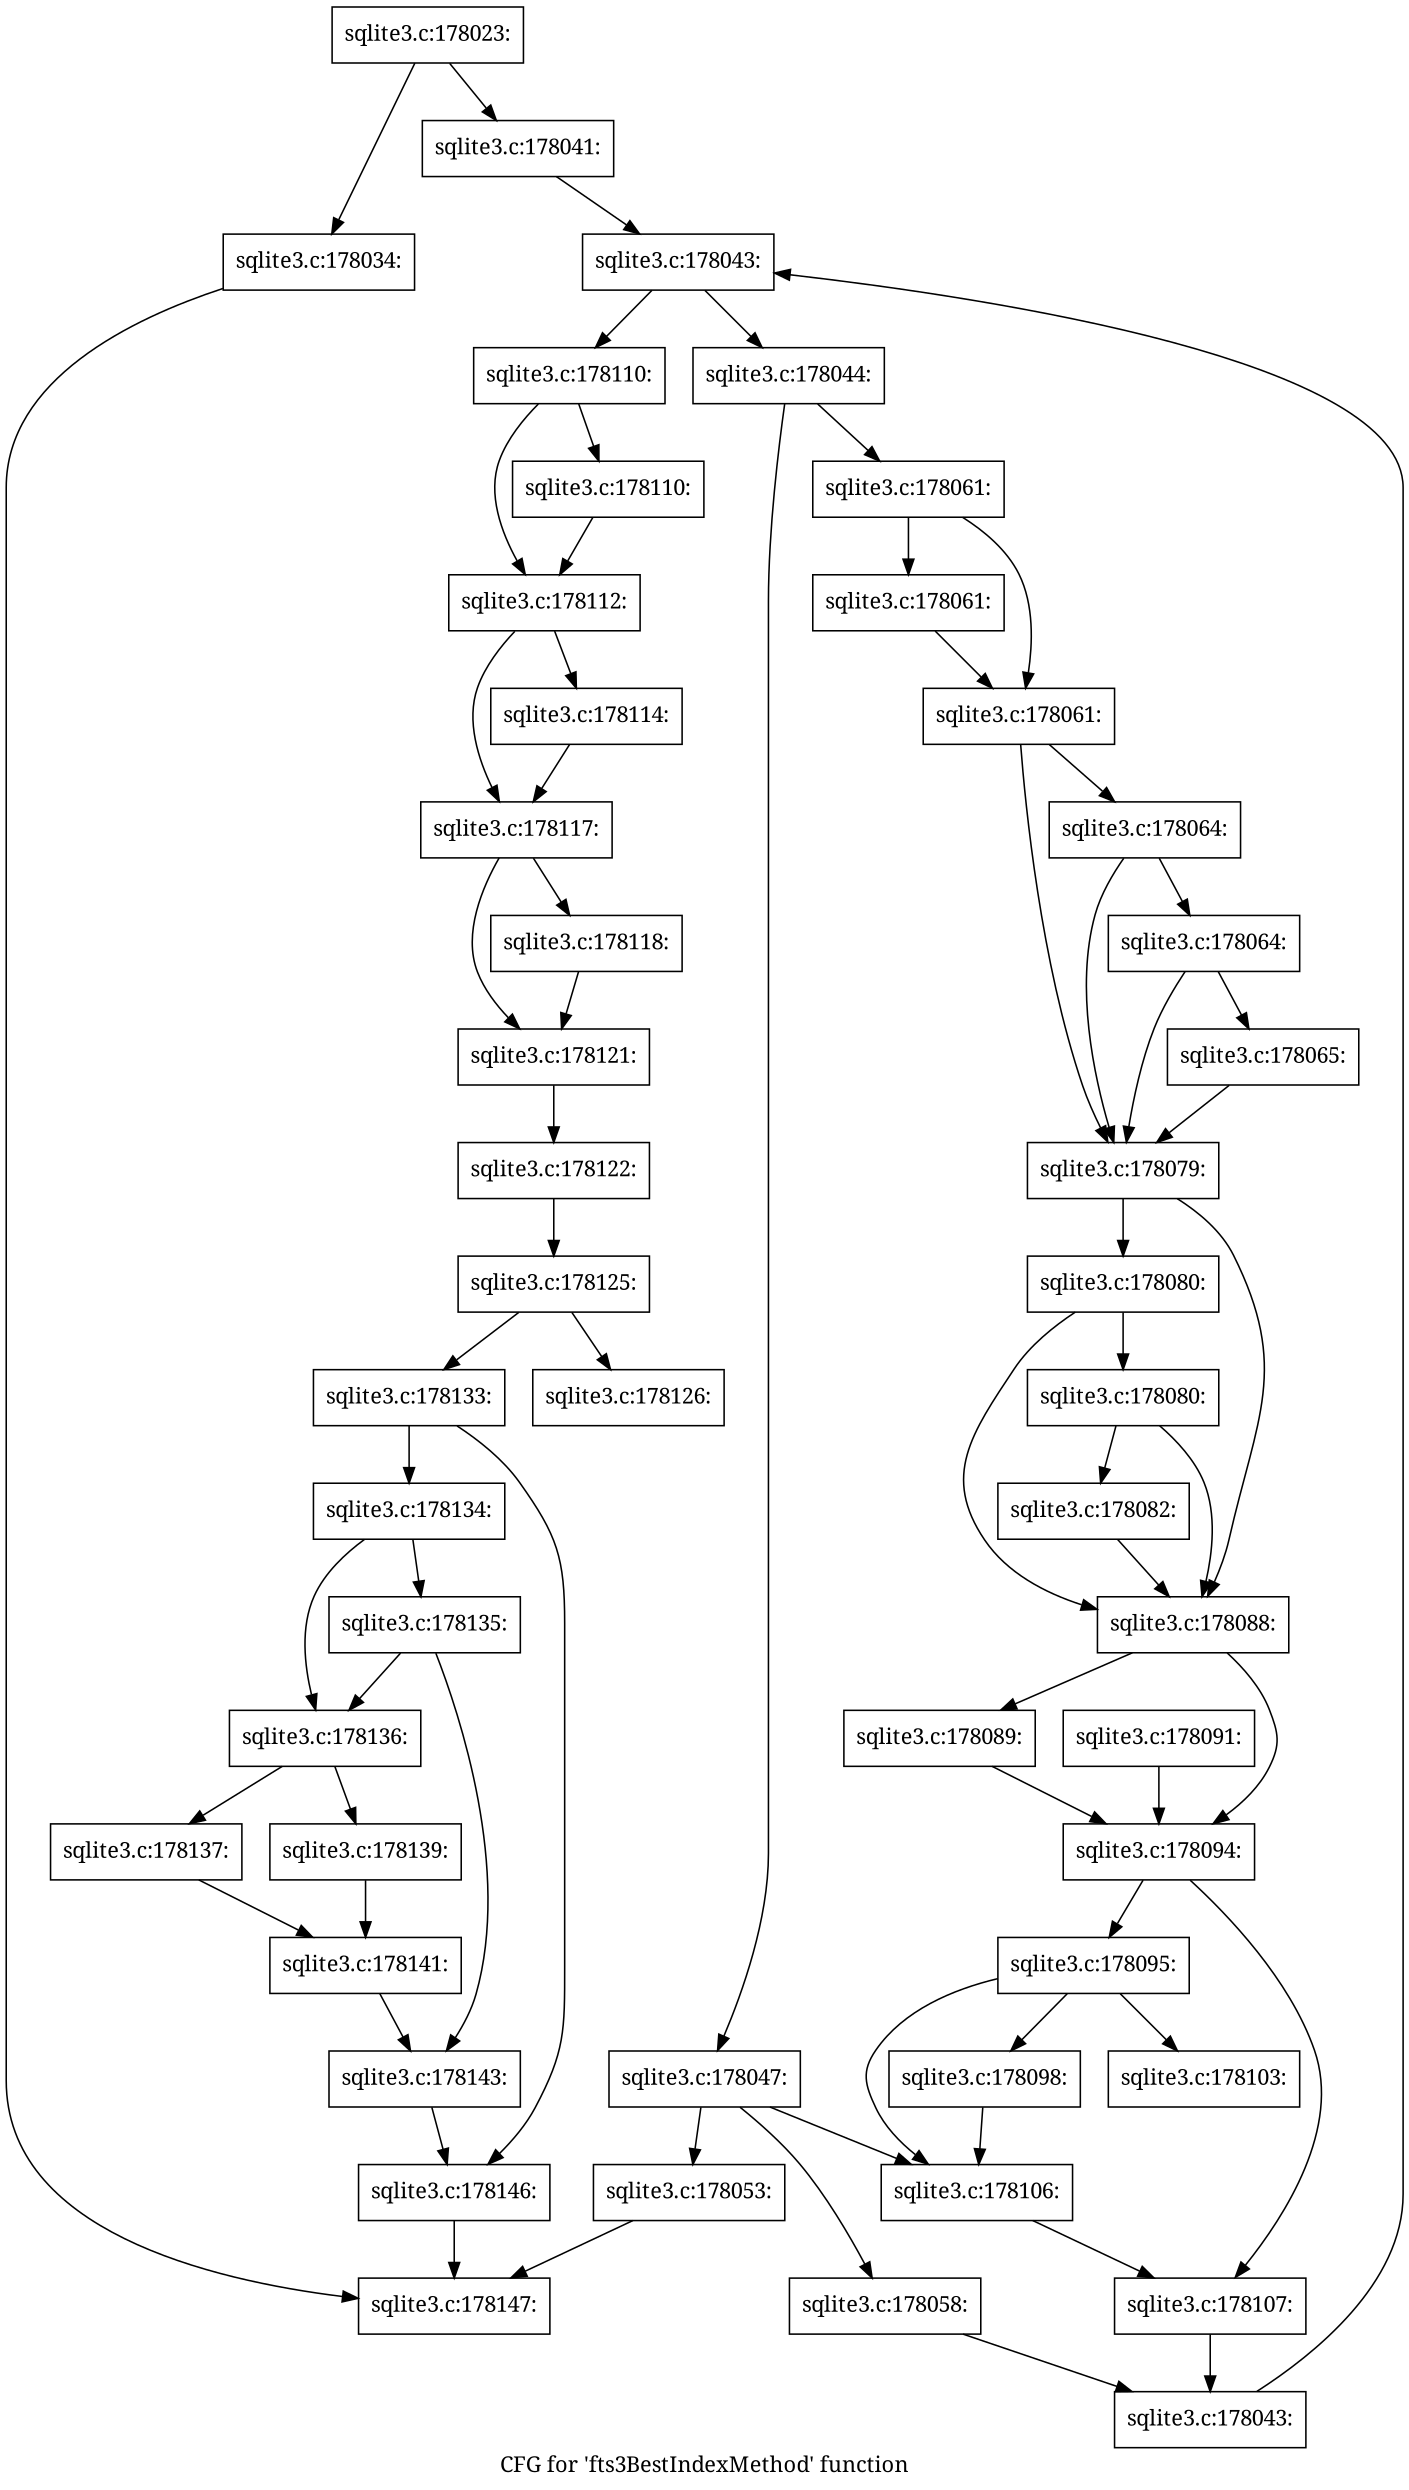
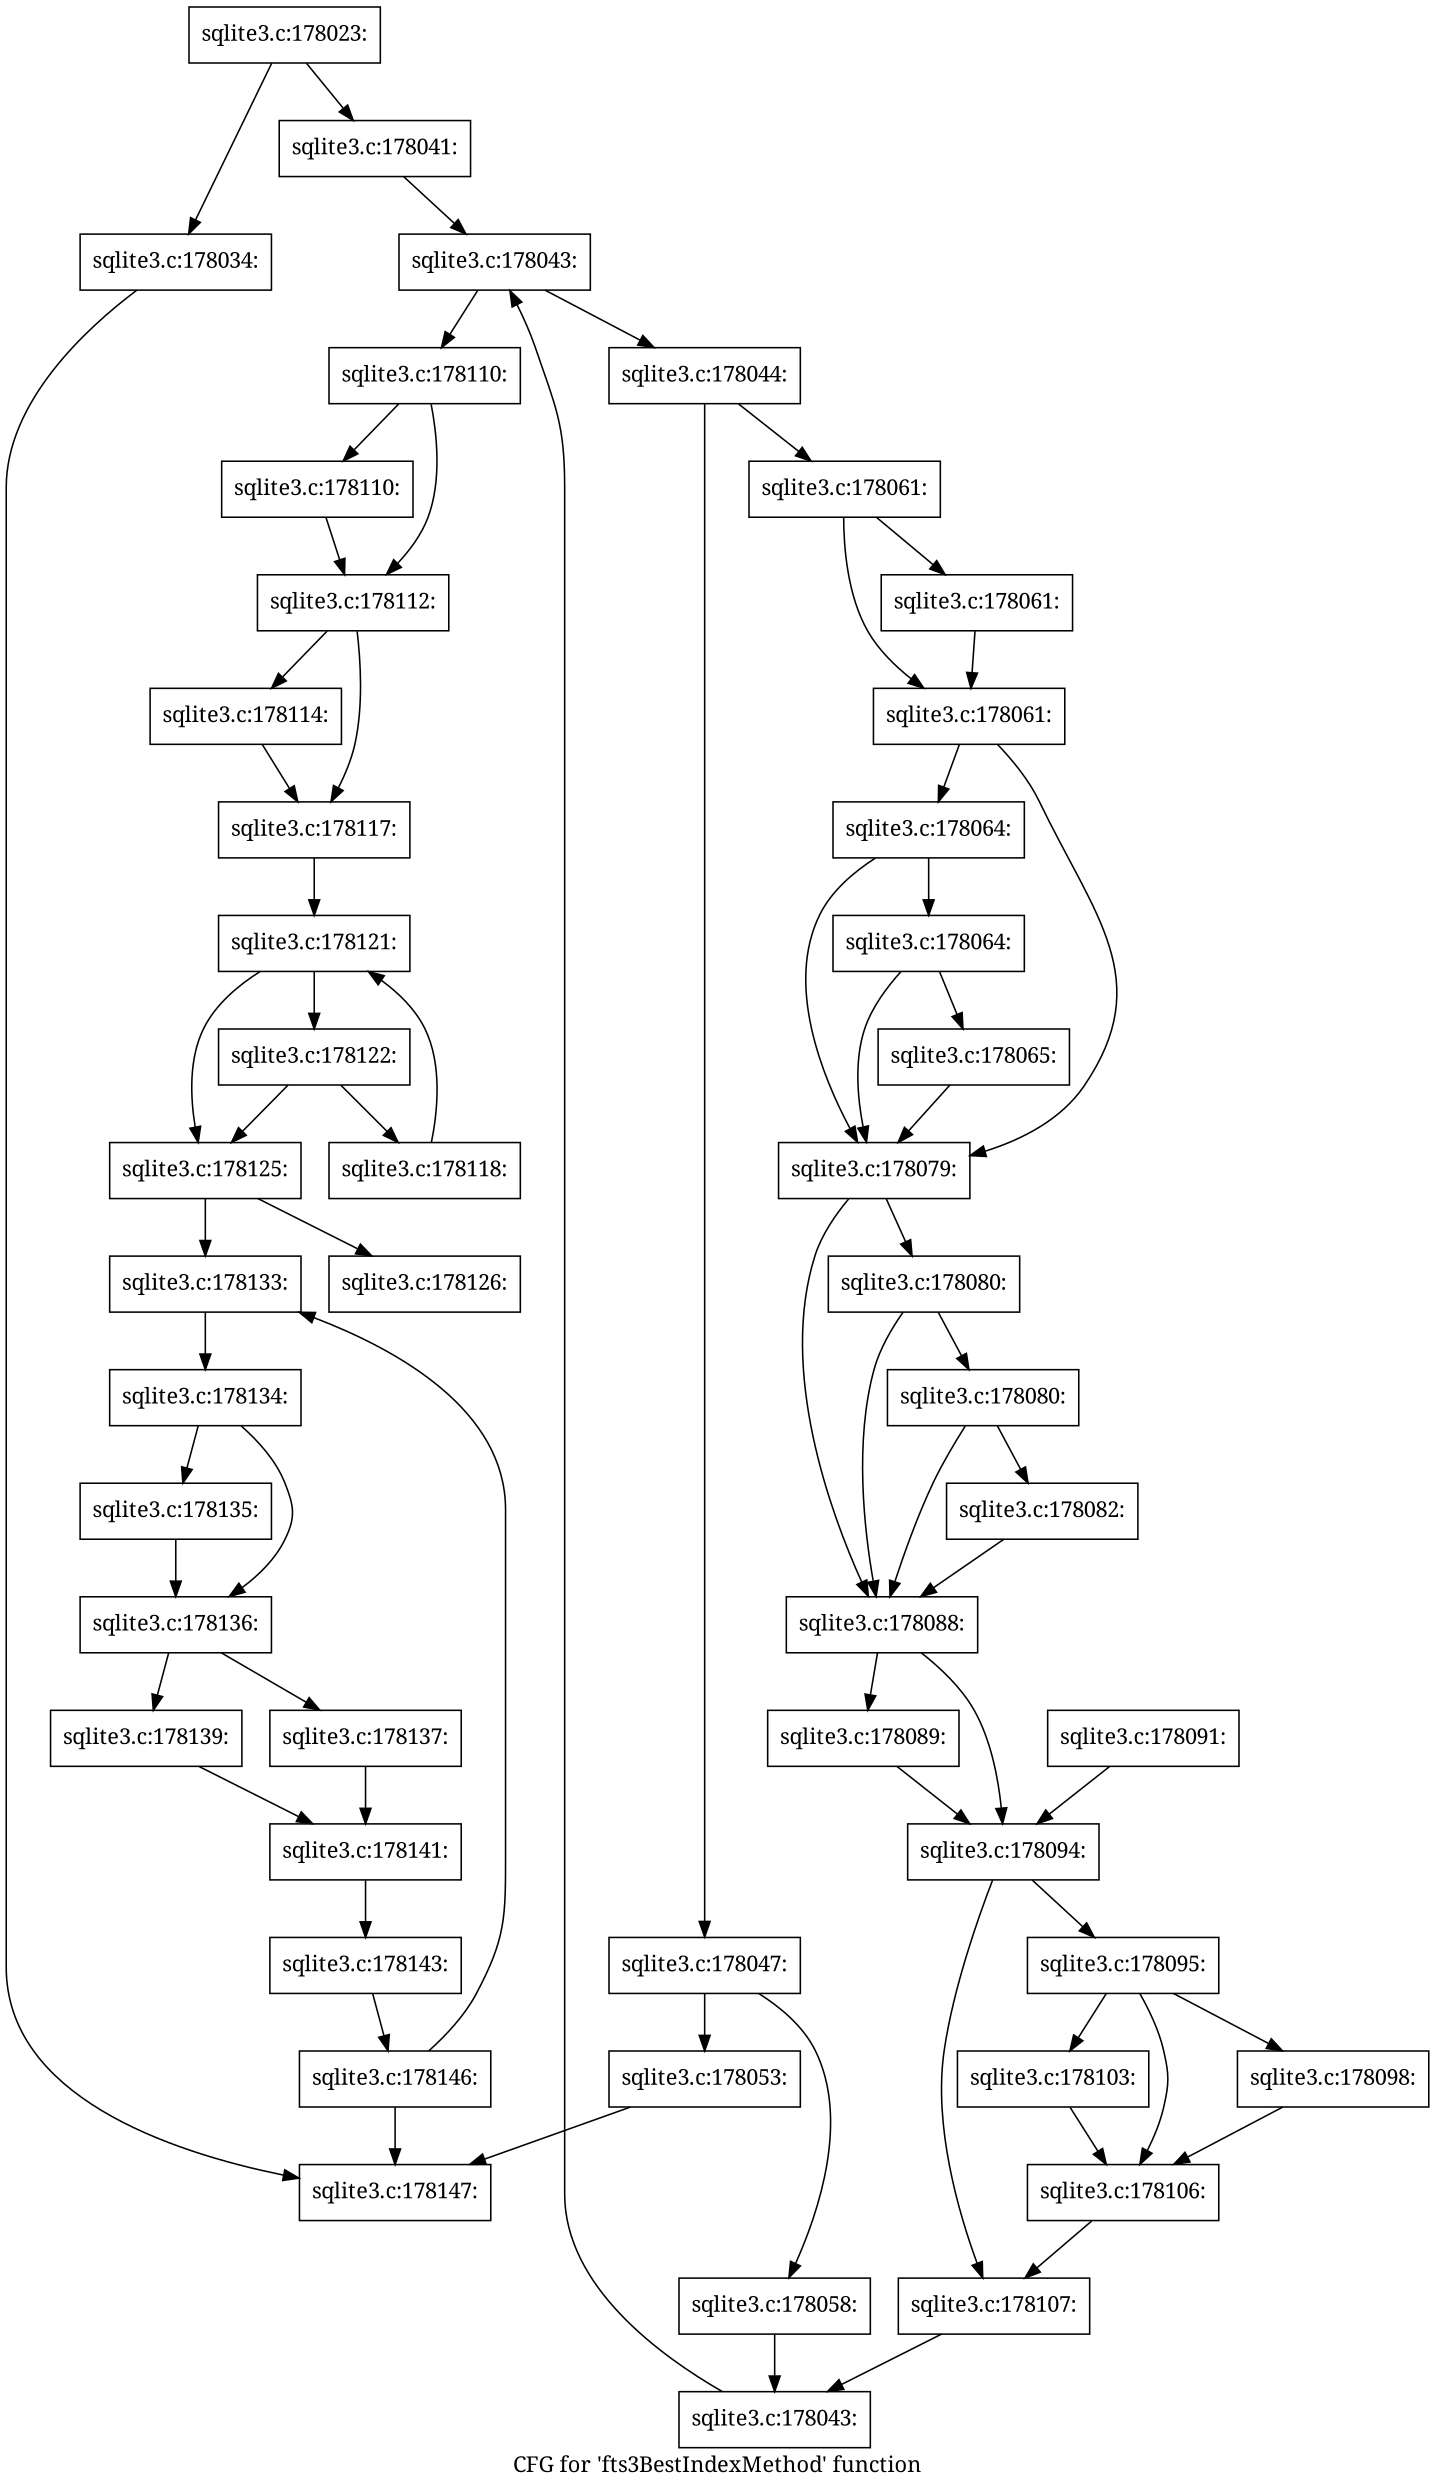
  digraph {
    fontname="Noto Serif"
    label="CFG for 'fts3BestIndexMethod' function"
    node [fontname="Noto Serif" shape=record]
    edge [fontname="Noto Serif"]
    n1 [label="{sqlite3.c:178023:}"]
    n2 [label="{sqlite3.c:178034:}"]
    n3 [label="{sqlite3.c:178041:}"]
    n4 [label="{sqlite3.c:178147:}"]
    n5 [label="{sqlite3.c:178043:}"]
    n6 [label="{sqlite3.c:178044:}"]
    n7 [label="{sqlite3.c:178110:}"]
    n8 [label="{sqlite3.c:178047:}"]
    n9 [label="{sqlite3.c:178061:}"]
    n10 [label="{sqlite3.c:178110:}"]
    n11 [label="{sqlite3.c:178112:}"]
    n12 [label="{sqlite3.c:178053:}"]
    n13 [label="{sqlite3.c:178058:}"]
    n14 [label="{sqlite3.c:178061:}"]
    n15 [label="{sqlite3.c:178061:}"]
    n16 [label="{sqlite3.c:178114:}"]
    n17 [label="{sqlite3.c:178117:}"]
    n18 [label="{sqlite3.c:178043:}"]
    n19 [label="{sqlite3.c:178064:}"]
    n20 [label="{sqlite3.c:178079:}"]
    n21 [label="{sqlite3.c:178064:}"]
    n22 [label="{sqlite3.c:178080:}"]
    n23 [label="{sqlite3.c:178088:}"]
    n24 [label="{sqlite3.c:178065:}"]
    n25 [label="{sqlite3.c:178080:}"]
    n26 [label="{sqlite3.c:178089:}"]
    n27 [label="{sqlite3.c:178094:}"]
    n28 [label="{sqlite3.c:178082:}"]
    n29 [label="{sqlite3.c:178095:}"]
    n30 [label="{sqlite3.c:178107:}"]
    n31 [label="{sqlite3.c:178091:}"]
    n32 [label="{sqlite3.c:178106:}"]
    n33 [label="{sqlite3.c:178098:}"]
    n34 [label="{sqlite3.c:178103:}"]
    n35 [label="{sqlite3.c:178118:}"]
    n36 [label="{sqlite3.c:178121:}"]
    n37 [label="{sqlite3.c:178122:}"]
    n38 [label="{sqlite3.c:178125:}"]
    n39 [label="{sqlite3.c:178126:}"]
    n40 [label="{sqlite3.c:178133:}"]
    n41 [label="{sqlite3.c:178134:}"]
    n42 [label="{sqlite3.c:178146:}"]
    n43 [label="{sqlite3.c:178136:}"]
    n44 [label="{sqlite3.c:178135:}"]
    n45 [label="{sqlite3.c:178137:}"]
    n46 [label="{sqlite3.c:178139:}"]
    n47 [label="{sqlite3.c:178143:}"]
    n48 [label="{sqlite3.c:178141:}"]
    n1 -> n2
    n1 -> n3
    n2 -> n4
    n3 -> n5
    n5 -> n6
    n5 -> n7
    n6 -> n8
    n6 -> n9
    n7 -> n10
    n7 -> n11
    n8 -> n12
    n8 -> n13
    n9 -> n14
    n9 -> n15
    n10 -> n11
    n11 -> n16
    n11 -> n17
    n12 -> n4
    n13 -> n18
    n14 -> n19
    n14 -> n20
    n15 -> n14
    n16 -> n17
-   n17 -> n35
+   n37 -> n35
    n17 -> n36
    n18 -> n5
    n19 -> n20
    n19 -> n21
    n20 -> n22
    n20 -> n23
    n21 -> n20
    n21 -> n24
    n22 -> n23
    n22 -> n25
    n23 -> n26
    n23 -> n27
    n24 -> n20
    n25 -> n23
    n25 -> n28
    n26 -> n27
    n27 -> n29
    n27 -> n30
    n28 -> n23
    n29 -> n32
    n29 -> n33
    n29 -> n34
    n30 -> n18
    n31 -> n27
    n32 -> n30
    n33 -> n32
-   n8 -> n32
+   n34 -> n32
    n35 -> n36
    n36 -> n37
+   n36 -> n38
    n37 -> n38
    n38 -> n39
    n38 -> n40
    n40 -> n41
-   n40 -> n42
+   n42 -> n40
    n41 -> n43
    n41 -> n44
    n42 -> n4
    n43 -> n45
    n43 -> n46
    n44 -> n43
-   n44 -> n47
    n45 -> n48
    n46 -> n48
    n47 -> n42
    n48 -> n47
  }
